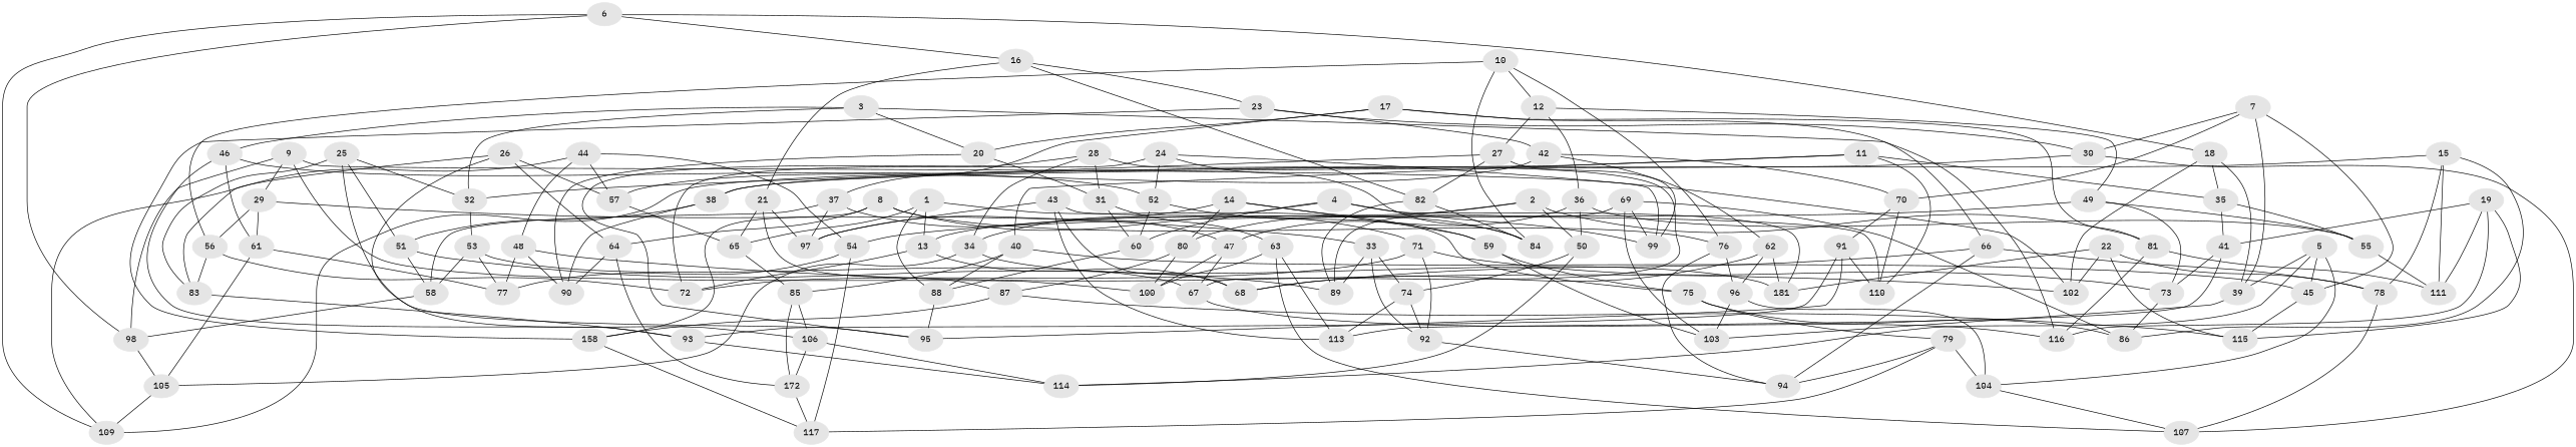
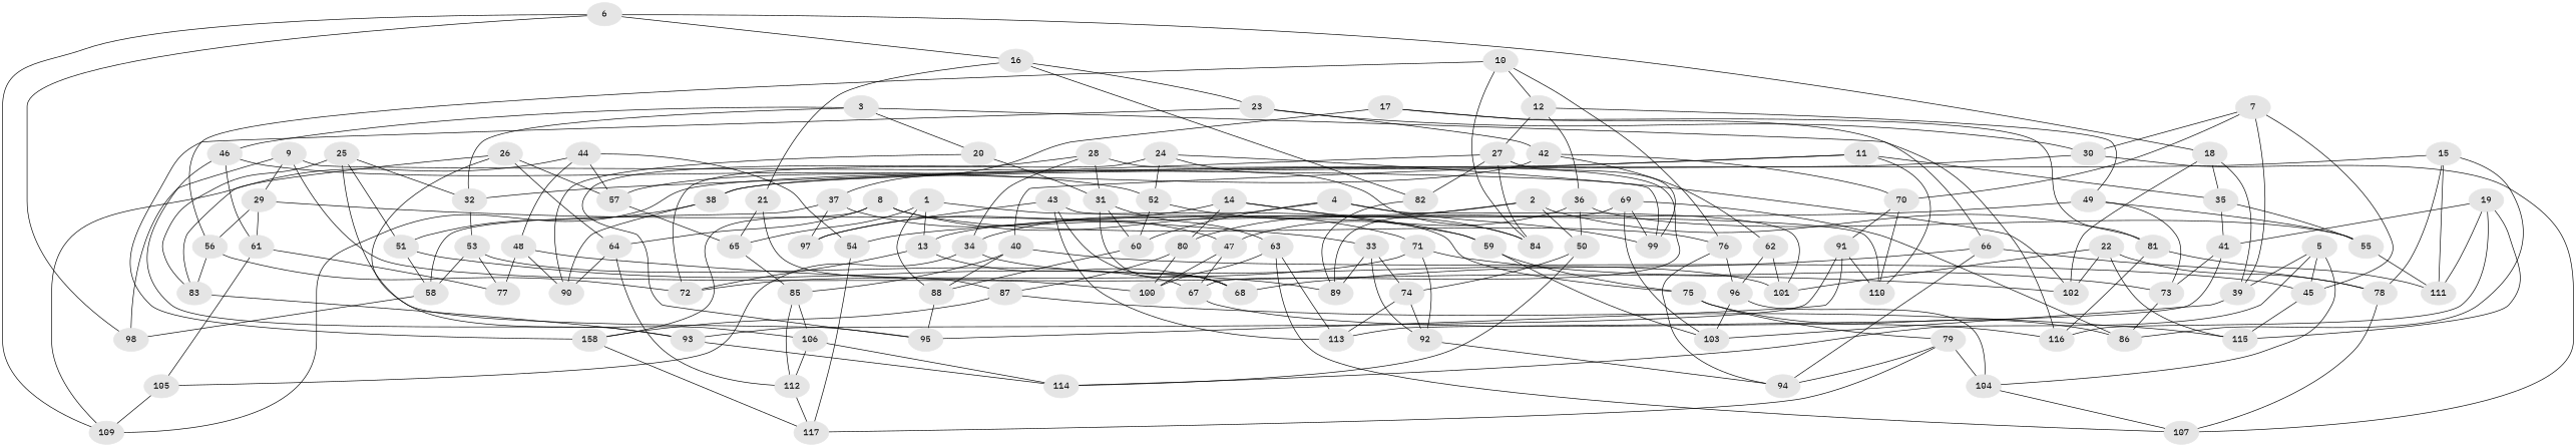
  graph {
    fontname="IBM Plex Mono"
    node [color=gray90 fontname="IBM Plex Mono" style=filled]
    edge [fontname="IBM Plex Mono"]
    1
    13
    65
    75
    88
    68
    72
    85
    86
    79
    95
    2
    50
    80
    81
    114
    74
    100
    87
    116
    111
    3
    20
    32
    46
    31
    90
    53
    52
    61
    93
    4
    34
    60
    99
-   101 [label=181]
+   101
    105
    5
    39
    45
    104
    103
    115
    107
    6
    16
    18
    98
    109
    21
    23
    82
    35
    102
    7
    30
    70
    38
    110
    91
    8
    64
    71
    76
    n65 [label=158]
-   112 [label=172]
+   112
    92
    73
    96
    94
    117
    9
    29
    56
    33
    10
    12
    84
    27
    36
    49
    83
    11
    40
    41
    55
    47
    54
    14
    59
    97
    15
    78
    51
    42
    89
    17
    37
    66
    58
    19
    113
    63
    22
    57
    62
    24
    25
    26
    106
    28
    67
    77
    43
    44
    48
    69
    1 -- 13
    1 -- 65
    1 -- 75
    1 -- 88
    13 -- 68
    13 -- 72
    65 -- 85
    75 -- 86
    75 -- 79
    88 -- 95
    85 -- 112
    85 -- 106
    79 -- 104
    79 -- 94
    79 -- 117
    2 -- 13
    2 -- 50
    2 -- 80
    2 -- 81
    50 -- 114
    50 -- 74
    80 -- 100
    80 -- 87
    81 -- 116
    81 -- 111
    74 -- 92
    74 -- 113
    87 -- 115
    87 -- n65
    3 -- 116
    3 -- 20
    3 -- 32
    3 -- 46
    20 -- 31
    20 -- 90
    32 -- 53
    46 -- 52
    46 -- 61
    46 -- 93
    31 -- 60
    31 -- 63
    53 -- 58
    53 -- 67
    53 -- 77
    52 -- 60
    52 -- 59
    61 -- 105
    61 -- 77
    93 -- 114
    4 -- 34
    4 -- 60
    4 -- 99
    4 -- 101
    34 -- 101
    34 -- 105
    60 -- 88
    105 -- 109
    5 -- 114
    5 -- 39
    5 -- 45
    5 -- 104
    39 -- 103
    45 -- 115
    104 -- 107
    6 -- 16
    6 -- 18
    6 -- 98
    6 -- 109
    16 -- 21
    16 -- 23
    16 -- 82
    18 -- 39
    18 -- 35
    18 -- 102
-   98 -- 105
    21 -- 65
    21 -- 87
-   21 -- 97
    23 -- 30
    23 -- n65
    23 -- 42
-   82 -- 84
+   27 -- 84
    82 -- 89
    35 -- 41
    35 -- 55
    7 -- 39
    7 -- 45
    7 -- 30
    7 -- 70
    30 -- 107
    30 -- 38
    70 -- 110
    70 -- 91
    38 -- 90
    38 -- 51
    91 -- 95
    91 -- 93
    91 -- 110
    8 -- 64
    8 -- 71
    8 -- 76
    8 -- n65
    64 -- 90
    64 -- 112
    71 -- 72
    71 -- 92
    71 -- 73
    76 -- 96
    76 -- 94
    n65 -- 117
    112 -- 117
    92 -- 94
    73 -- 86
    96 -- 104
    96 -- 103
    9 -- 100
    9 -- 99
    9 -- 98
    9 -- 29
    29 -- 61
    29 -- 56
    29 -- 33
    56 -- 72
    56 -- 83
    33 -- 74
    33 -- 92
    33 -- 89
    10 -- 76
    10 -- 56
    10 -- 12
    10 -- 84
    12 -- 27
    12 -- 36
    12 -- 49
    27 -- 32
    27 -- 99
    27 -- 82
    36 -- 50
    36 -- 55
    36 -- 47
    49 -- 73
    49 -- 55
    49 -- 54
    83 -- 93
    11 -- 109
    11 -- 35
    11 -- 110
    11 -- 40
    40 -- 88
    40 -- 85
    40 -- 45
    41 -- 73
    41 -- 113
    55 -- 111
    47 -- 100
    47 -- 67
    54 -- 117
-   54 -- 77
    14 -- 80
    14 -- 84
    14 -- 59
    14 -- 97
    59 -- 75
    59 -- 103
    15 -- 86
    15 -- 111
    15 -- 38
    15 -- 78
    78 -- 107
    51 -- 89
    51 -- 58
    42 -- 70
    42 -- 57
    42 -- 62
    17 -- 81
-   17 -- 20
    17 -- 37
    17 -- 66
    37 -- 47
    37 -- 97
    37 -- 58
    66 -- 68
    66 -- 94
    66 -- 78
    58 -- 98
    19 -- 116
    19 -- 111
    19 -- 115
    19 -- 41
    63 -- 100
    63 -- 107
    63 -- 113
    22 -- 101
    22 -- 115
    22 -- 102
    22 -- 78
    57 -- 65
-   62 -- 68
+   31 -- 68
    62 -- 101
    62 -- 96
    24 -- 72
    24 -- 52
    24 -- 102
    24 -- 84
    25 -- 95
    25 -- 32
    25 -- 83
    25 -- 51
    26 -- 64
    26 -- 83
    26 -- 57
    26 -- 106
    106 -- 114
    106 -- 112
    28 -- 95
    28 -- 31
    28 -- 34
    28 -- 67
    67 -- 116
    43 -- 68
    43 -- 110
    43 -- 97
    43 -- 113
    44 -- 109
    44 -- 54
    44 -- 57
    44 -- 48
    48 -- 90
    48 -- 102
    48 -- 77
    69 -- 86
    69 -- 99
    69 -- 103
    69 -- 89
  }
